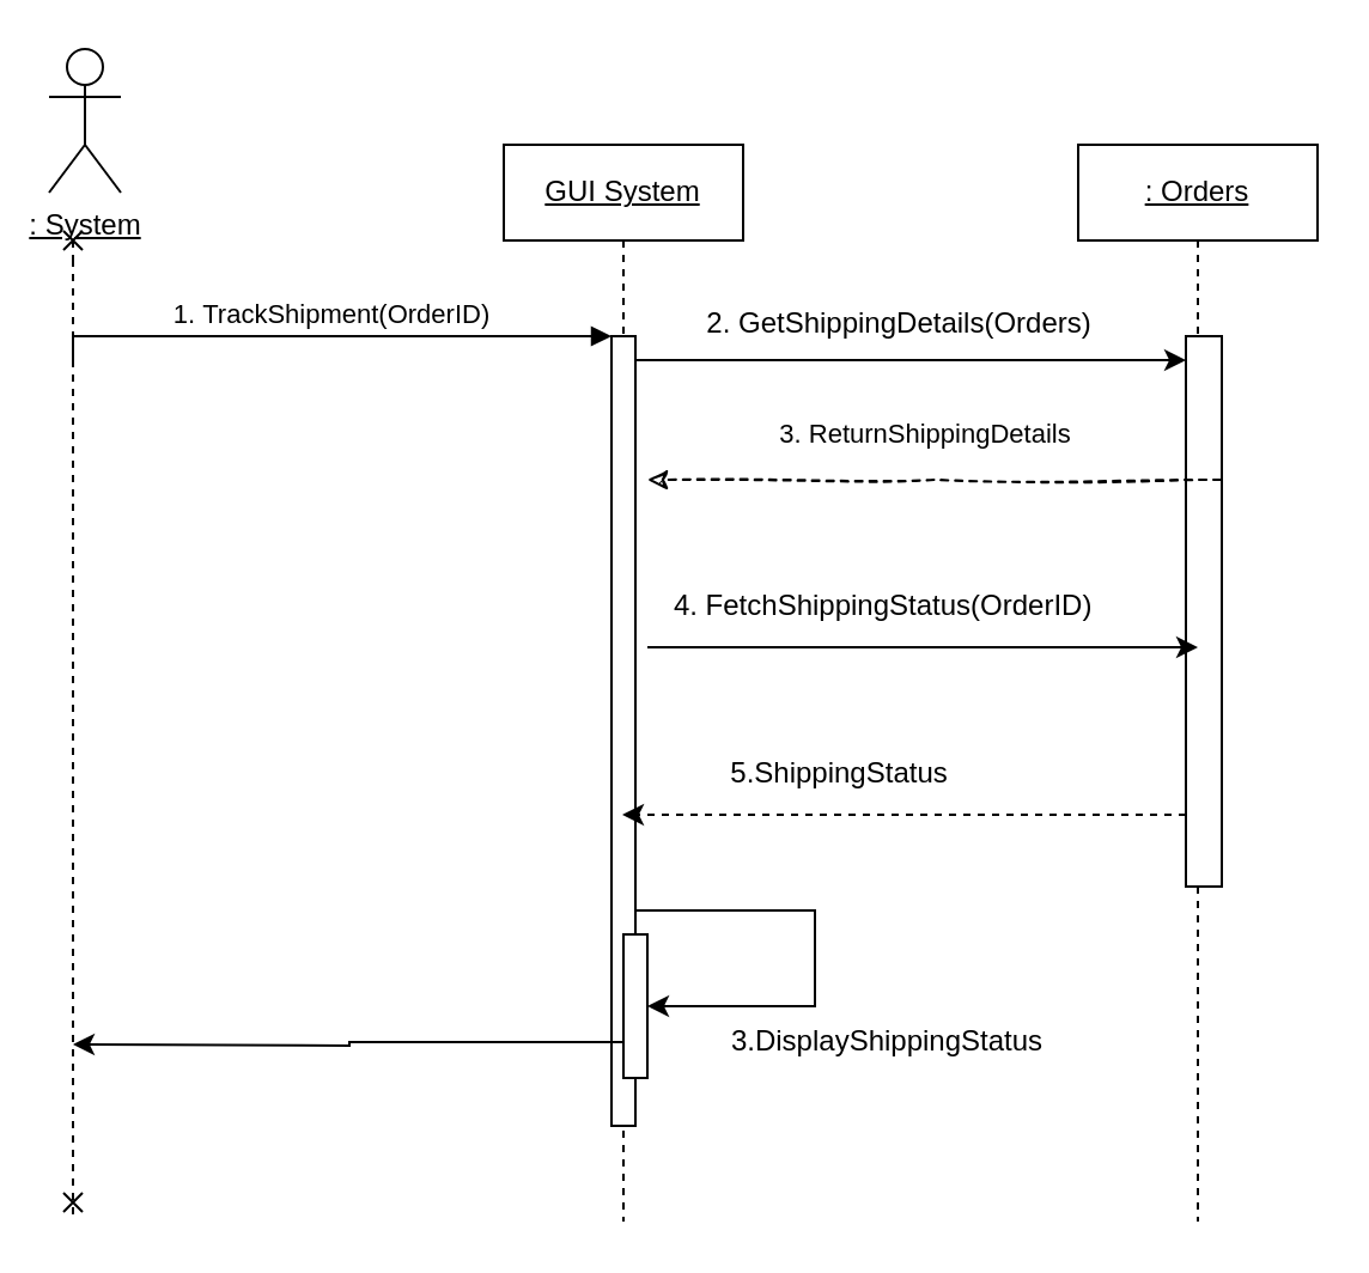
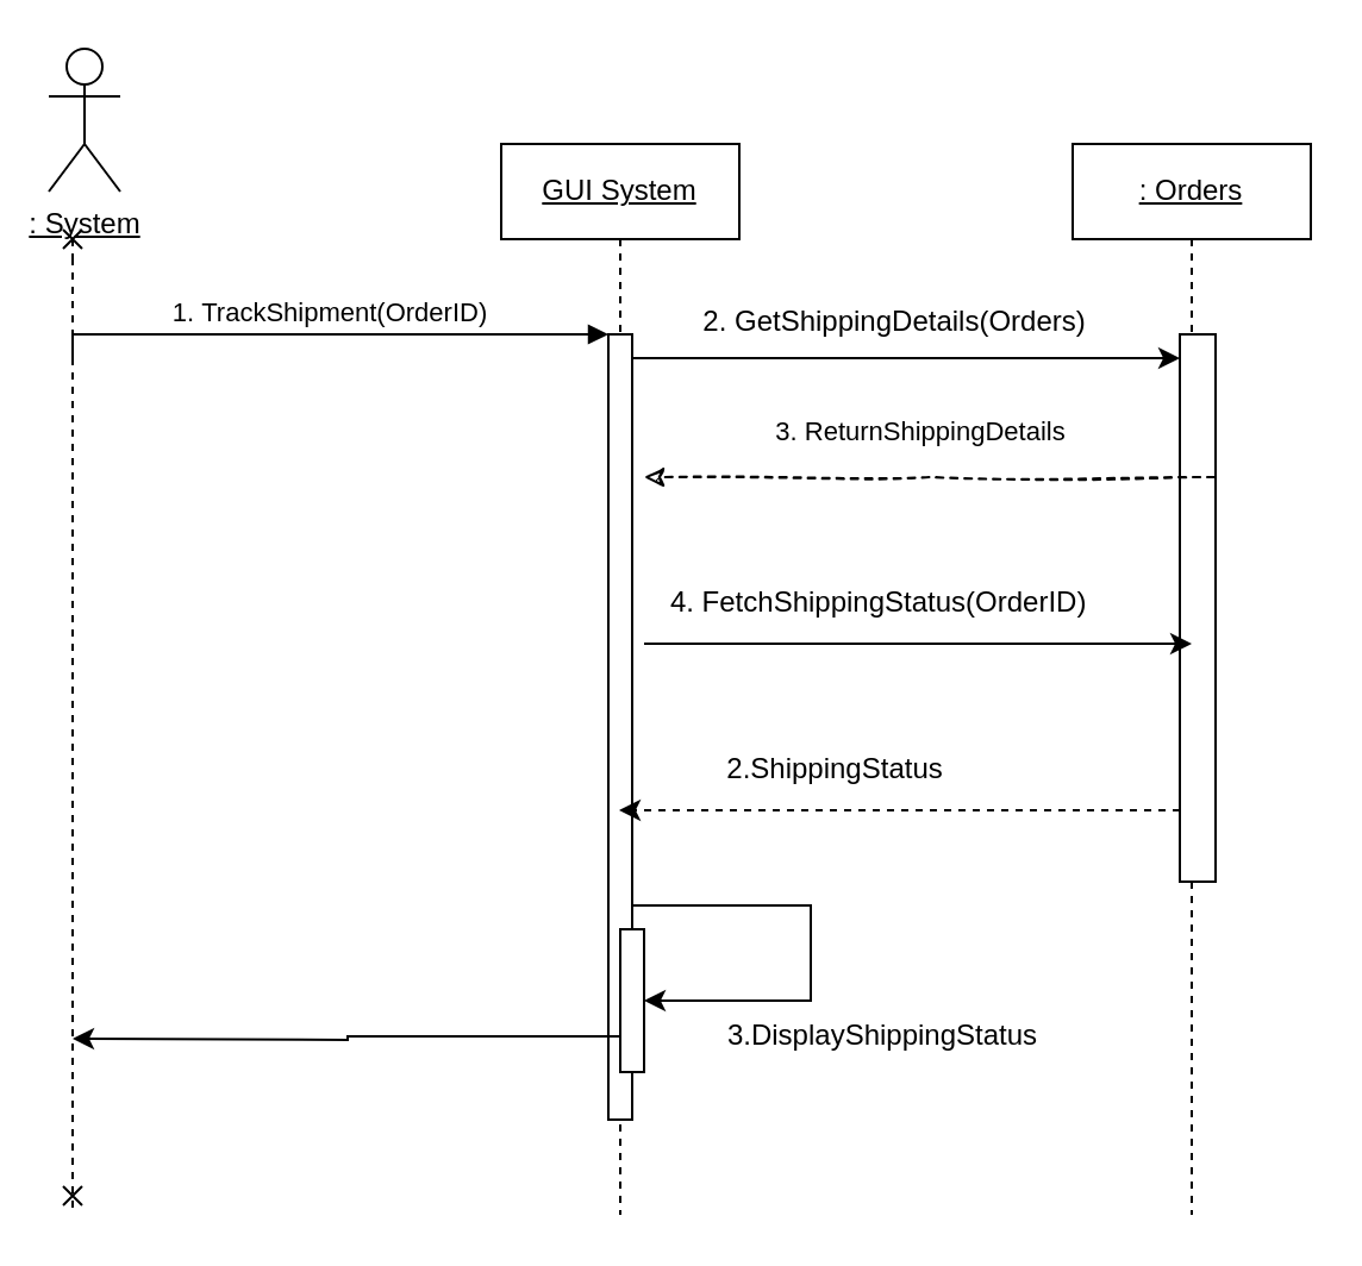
  <mxCell id="0" />
  <mxCell id="1" parent="0" />
  <mxCell id="2" value="&lt;u&gt;GUI System&lt;/u&gt;" style="shape=umlLifeline;perimeter=lifelinePerimeter;whiteSpace=wrap;html=1;container=0;dropTarget=0;collapsible=0;recursiveResize=0;outlineConnect=0;portConstraint=eastwest;newEdgeStyle={&quot;edgeStyle&quot;:&quot;elbowEdgeStyle&quot;,&quot;elbow&quot;:&quot;vertical&quot;,&quot;curved&quot;:0,&quot;rounded&quot;:0};" parent="1" vertex="1"><mxGeometry x="210" y="60" width="100" height="450" as="geometry" /></mxCell>
  <mxCell id="3" style="edgeStyle=orthogonalEdgeStyle;rounded=0;orthogonalLoop=1;jettySize=auto;html=1;elbow=vertical;entryX=1;entryY=0.5;entryDx=0;entryDy=0;" edge="1" parent="2" target="11"><mxGeometry relative="1" as="geometry"><mxPoint x="110" y="360" as="targetPoint" /><mxPoint x="55" y="320" as="sourcePoint" /><Array as="points"><mxPoint x="130" y="320" /><mxPoint x="130" y="360" /></Array></mxGeometry></mxCell>
  <mxCell id="4" value="" style="html=1;points=[];perimeter=orthogonalPerimeter;outlineConnect=0;targetShapes=umlLifeline;portConstraint=eastwest;newEdgeStyle={&quot;edgeStyle&quot;:&quot;elbowEdgeStyle&quot;,&quot;elbow&quot;:&quot;vertical&quot;,&quot;curved&quot;:0,&quot;rounded&quot;:0};" parent="2" vertex="1"><mxGeometry x="45" y="80" width="10" height="330" as="geometry" /></mxCell>
  <mxCell id="5" value="1.&amp;nbsp;TrackShipment(OrderID)" style="html=1;verticalAlign=bottom;endArrow=block;edgeStyle=elbowEdgeStyle;elbow=vertical;curved=0;rounded=0;" parent="1" target="4" edge="1"><mxGeometry relative="1" as="geometry"><mxPoint x="30" y="150" as="sourcePoint" /><Array as="points"><mxPoint x="180" y="140" /></Array></mxGeometry></mxCell>
  <mxCell id="6" value="2. GetShippingDetails(Orders)    " style="text;html=1;align=center;verticalAlign=middle;resizable=0;points=[];autosize=1;strokeColor=none;fillColor=none;" vertex="1" parent="1"><mxGeometry x="280" y="120" width="190" height="30" as="geometry" /></mxCell>
  <mxCell id="7" value="&lt;u&gt;:&amp;nbsp;Orders&lt;/u&gt;" style="shape=umlLifeline;perimeter=lifelinePerimeter;whiteSpace=wrap;html=1;container=0;dropTarget=0;collapsible=0;recursiveResize=0;outlineConnect=0;portConstraint=eastwest;newEdgeStyle={&quot;edgeStyle&quot;:&quot;elbowEdgeStyle&quot;,&quot;elbow&quot;:&quot;vertical&quot;,&quot;curved&quot;:0,&quot;rounded&quot;:0};" vertex="1" parent="1"><mxGeometry x="450" y="60" width="100" height="450" as="geometry" /></mxCell>
  <mxCell id="8" value="" style="html=1;points=[];perimeter=orthogonalPerimeter;outlineConnect=0;targetShapes=umlLifeline;portConstraint=eastwest;newEdgeStyle={&quot;edgeStyle&quot;:&quot;elbowEdgeStyle&quot;,&quot;elbow&quot;:&quot;vertical&quot;,&quot;curved&quot;:0,&quot;rounded&quot;:0};" vertex="1" parent="7"><mxGeometry x="45" y="80" width="15" height="230" as="geometry" /></mxCell>
  <mxCell id="9" style="edgeStyle=elbowEdgeStyle;rounded=0;orthogonalLoop=1;jettySize=auto;html=1;elbow=vertical;curved=0;sketch=1;curveFitting=1;jiggle=2;dashed=1;" edge="1" parent="1"><mxGeometry relative="1" as="geometry"><mxPoint x="509.5" y="200" as="sourcePoint" /><mxPoint x="270" y="200" as="targetPoint" /></mxGeometry></mxCell>
  <mxCell id="10" value="3.&amp;nbsp;ReturnShippingDetails" style="edgeLabel;html=1;align=center;verticalAlign=middle;resizable=0;points=[];" vertex="1" connectable="0" parent="9"><mxGeometry x="0.048" y="6" relative="1" as="geometry"><mxPoint x="1" y="-26" as="offset" /></mxGeometry></mxCell>
  <mxCell id="11" value="" style="whiteSpace=wrap;html=1;" vertex="1" parent="1"><mxGeometry x="260" y="390" width="10" height="60" as="geometry" /></mxCell>
  <mxCell id="12" style="edgeStyle=orthogonalEdgeStyle;rounded=0;orthogonalLoop=1;jettySize=auto;html=1;exitX=0;exitY=0.75;exitDx=0;exitDy=0;" edge="1" parent="1" source="11"><mxGeometry relative="1" as="geometry"><mxPoint x="30" y="436" as="targetPoint" /></mxGeometry></mxCell>
  <mxCell id="13" value="" style="edgeStyle=none;orthogonalLoop=1;jettySize=auto;html=1;rounded=0;dashed=1;endArrow=cross;endFill=0;" edge="1" parent="1"><mxGeometry width="100" relative="1" as="geometry"><mxPoint x="30" y="108" as="sourcePoint" /><mxPoint x="30" y="510" as="targetPoint" /><Array as="points" /></mxGeometry></mxCell>
  <mxCell id="14" value="" style="edgeStyle=none;orthogonalLoop=1;jettySize=auto;html=1;rounded=0;dashed=1;endArrow=cross;endFill=0;" edge="1" parent="1"><mxGeometry width="100" relative="1" as="geometry"><mxPoint x="30" y="100" as="sourcePoint" /><mxPoint x="30" y="108" as="targetPoint" /><Array as="points" /></mxGeometry></mxCell>
  <mxCell id="15" value="&lt;u&gt;: System&lt;/u&gt;" style="shape=umlActor;verticalLabelPosition=bottom;verticalAlign=top;html=1;outlineConnect=0;" vertex="1" parent="1"><mxGeometry x="20" width="30" height="60" as="geometry" y="20" /></mxCell>
  <mxCell id="16" style="edgeStyle=elbowEdgeStyle;rounded=0;orthogonalLoop=1;jettySize=auto;html=1;elbow=vertical;curved=0;" edge="1" parent="1" source="4" target="8"><mxGeometry relative="1" as="geometry"><mxPoint x="430" y="150" as="targetPoint" /><Array as="points"><mxPoint x="380" y="150" /></Array></mxGeometry></mxCell>
  <mxCell id="17" value="3.DisplayShippingStatus " style="text;html=1;align=center;verticalAlign=middle;resizable=0;points=[];autosize=1;strokeColor=none;fillColor=none;" vertex="1" parent="1"><mxGeometry x="295" y="420" width="150" height="30" as="geometry" /></mxCell>
  <mxCell id="18" style="edgeStyle=elbowEdgeStyle;rounded=0;orthogonalLoop=1;jettySize=auto;html=1;elbow=vertical;curved=0;" edge="1" parent="1"><mxGeometry relative="1" as="geometry"><mxPoint x="500" y="270" as="targetPoint" /><mxPoint x="270" y="270" as="sourcePoint" /><Array as="points"><mxPoint x="385" y="270" /></Array></mxGeometry></mxCell>
  <mxCell id="19" value="4.&lt;span style=&quot;color: rgba(0, 0, 0, 0); font-family: monospace; font-size: 0px; text-align: start;&quot;&gt;%3CmxGraphModel%3E%3Croot%3E%3CmxCell%20id%3D%220%22%2F%3E%3CmxCell%20id%3D%221%22%20parent%3D%220%22%2F%3E%3CmxCell%20id%3D%222%22%20style%3D%22edgeStyle%3DelbowEdgeStyle%3Brounded%3D0%3BorthogonalLoop%3D1%3BjettySize%3Dauto%3Bhtml%3D1%3Belbow%3Dvertical%3Bcurved%3D0%3B%22%20edge%3D%221%22%20parent%3D%221%22%3E%3CmxGeometry%20relative%3D%221%22%20as%3D%22geometry%22%3E%3CmxPoint%20x%3D%22495%22%20y%3D%22130%22%20as%3D%22targetPoint%22%2F%3E%3CmxPoint%20x%3D%22265%22%20y%3D%22130%22%20as%3D%22sourcePoint%22%2F%3E%3CArray%20as%3D%22points%22%3E%3CmxPoint%20x%3D%22380%22%20y%3D%22130%22%2F%3E%3C%2FArray%3E%3C%2FmxGeometry%3E%3C%2FmxCell%3E%3C%2Froot%3E%3C%2FmxGraphModel%3E&lt;/span&gt;&lt;span style=&quot;color: rgba(0, 0, 0, 0); font-family: monospace; font-size: 0px; text-align: start;&quot;&gt;%3CmxGraphModel%3E%3Croot%3E%3CmxCell%20id%3D%220%22%2F%3E%3CmxCell%20id%3D%221%22%20parent%3D%220%22%2F%3E%3CmxCell%20id%3D%222%22%20style%3D%22edgeStyle%3DelbowEdgeStyle%3Brounded%3D0%3BorthogonalLoop%3D1%3BjettySize%3Dauto%3Bhtml%3D1%3Belbow%3Dvertical%3Bcurved%3D0%3B%22%20edge%3D%221%22%20parent%3D%221%22%3E%3CmxGeometry%20relative%3D%221%22%20as%3D%22geometry%22%3E%3CmxPoint%20x%3D%22495%22%20y%3D%22130%22%20as%3D%22targetPoint%22%2F%3E%3CmxPoint%20x%3D%22265%22%20y%3D%22130%22%20as%3D%22sourcePoint%22%2F%3E%3CArray%20as%3D%22points%22%3E%3CmxPoint%20x%3D%22380%22%20y%3D%22130%22%2F%3E%3C%2FArray%3E%3C%2FmxGeometry%3E%3C%2FmxCell%3E%3C%2Froot%3E%3C%2FmxGraphModel%3E&lt;/span&gt; FetchShippingStatus(OrderID)&amp;nbsp;" style="text;html=1;align=center;verticalAlign=middle;resizable=0;points=[];autosize=1;strokeColor=none;fillColor=none;" vertex="1" parent="1"><mxGeometry x="270" y="238" width="200" height="30" as="geometry" /></mxCell>
  <mxCell id="20" style="edgeStyle=elbowEdgeStyle;rounded=0;orthogonalLoop=1;jettySize=auto;html=1;elbow=vertical;curved=0;dashed=1;" edge="1" parent="1" source="8" target="2"><mxGeometry relative="1" as="geometry"><Array as="points"><mxPoint x="390" y="340" /></Array></mxGeometry></mxCell>
- <mxCell id="21" value="5.ShippingStatus  " style="text;html=1;align=center;verticalAlign=middle;resizable=0;points=[];autosize=1;strokeColor=none;fillColor=none;" vertex="1" parent="1"><mxGeometry x="295" y="308" width="110" height="30" as="geometry" /></mxCell>
+ <mxCell id="21" value="2.ShippingStatus  " style="text;html=1;align=center;verticalAlign=middle;resizable=0;points=[];autosize=1;strokeColor=none;fillColor=none;" vertex="1" parent="1"><mxGeometry x="295" y="308" width="110" height="30" as="geometry" /></mxCell>
